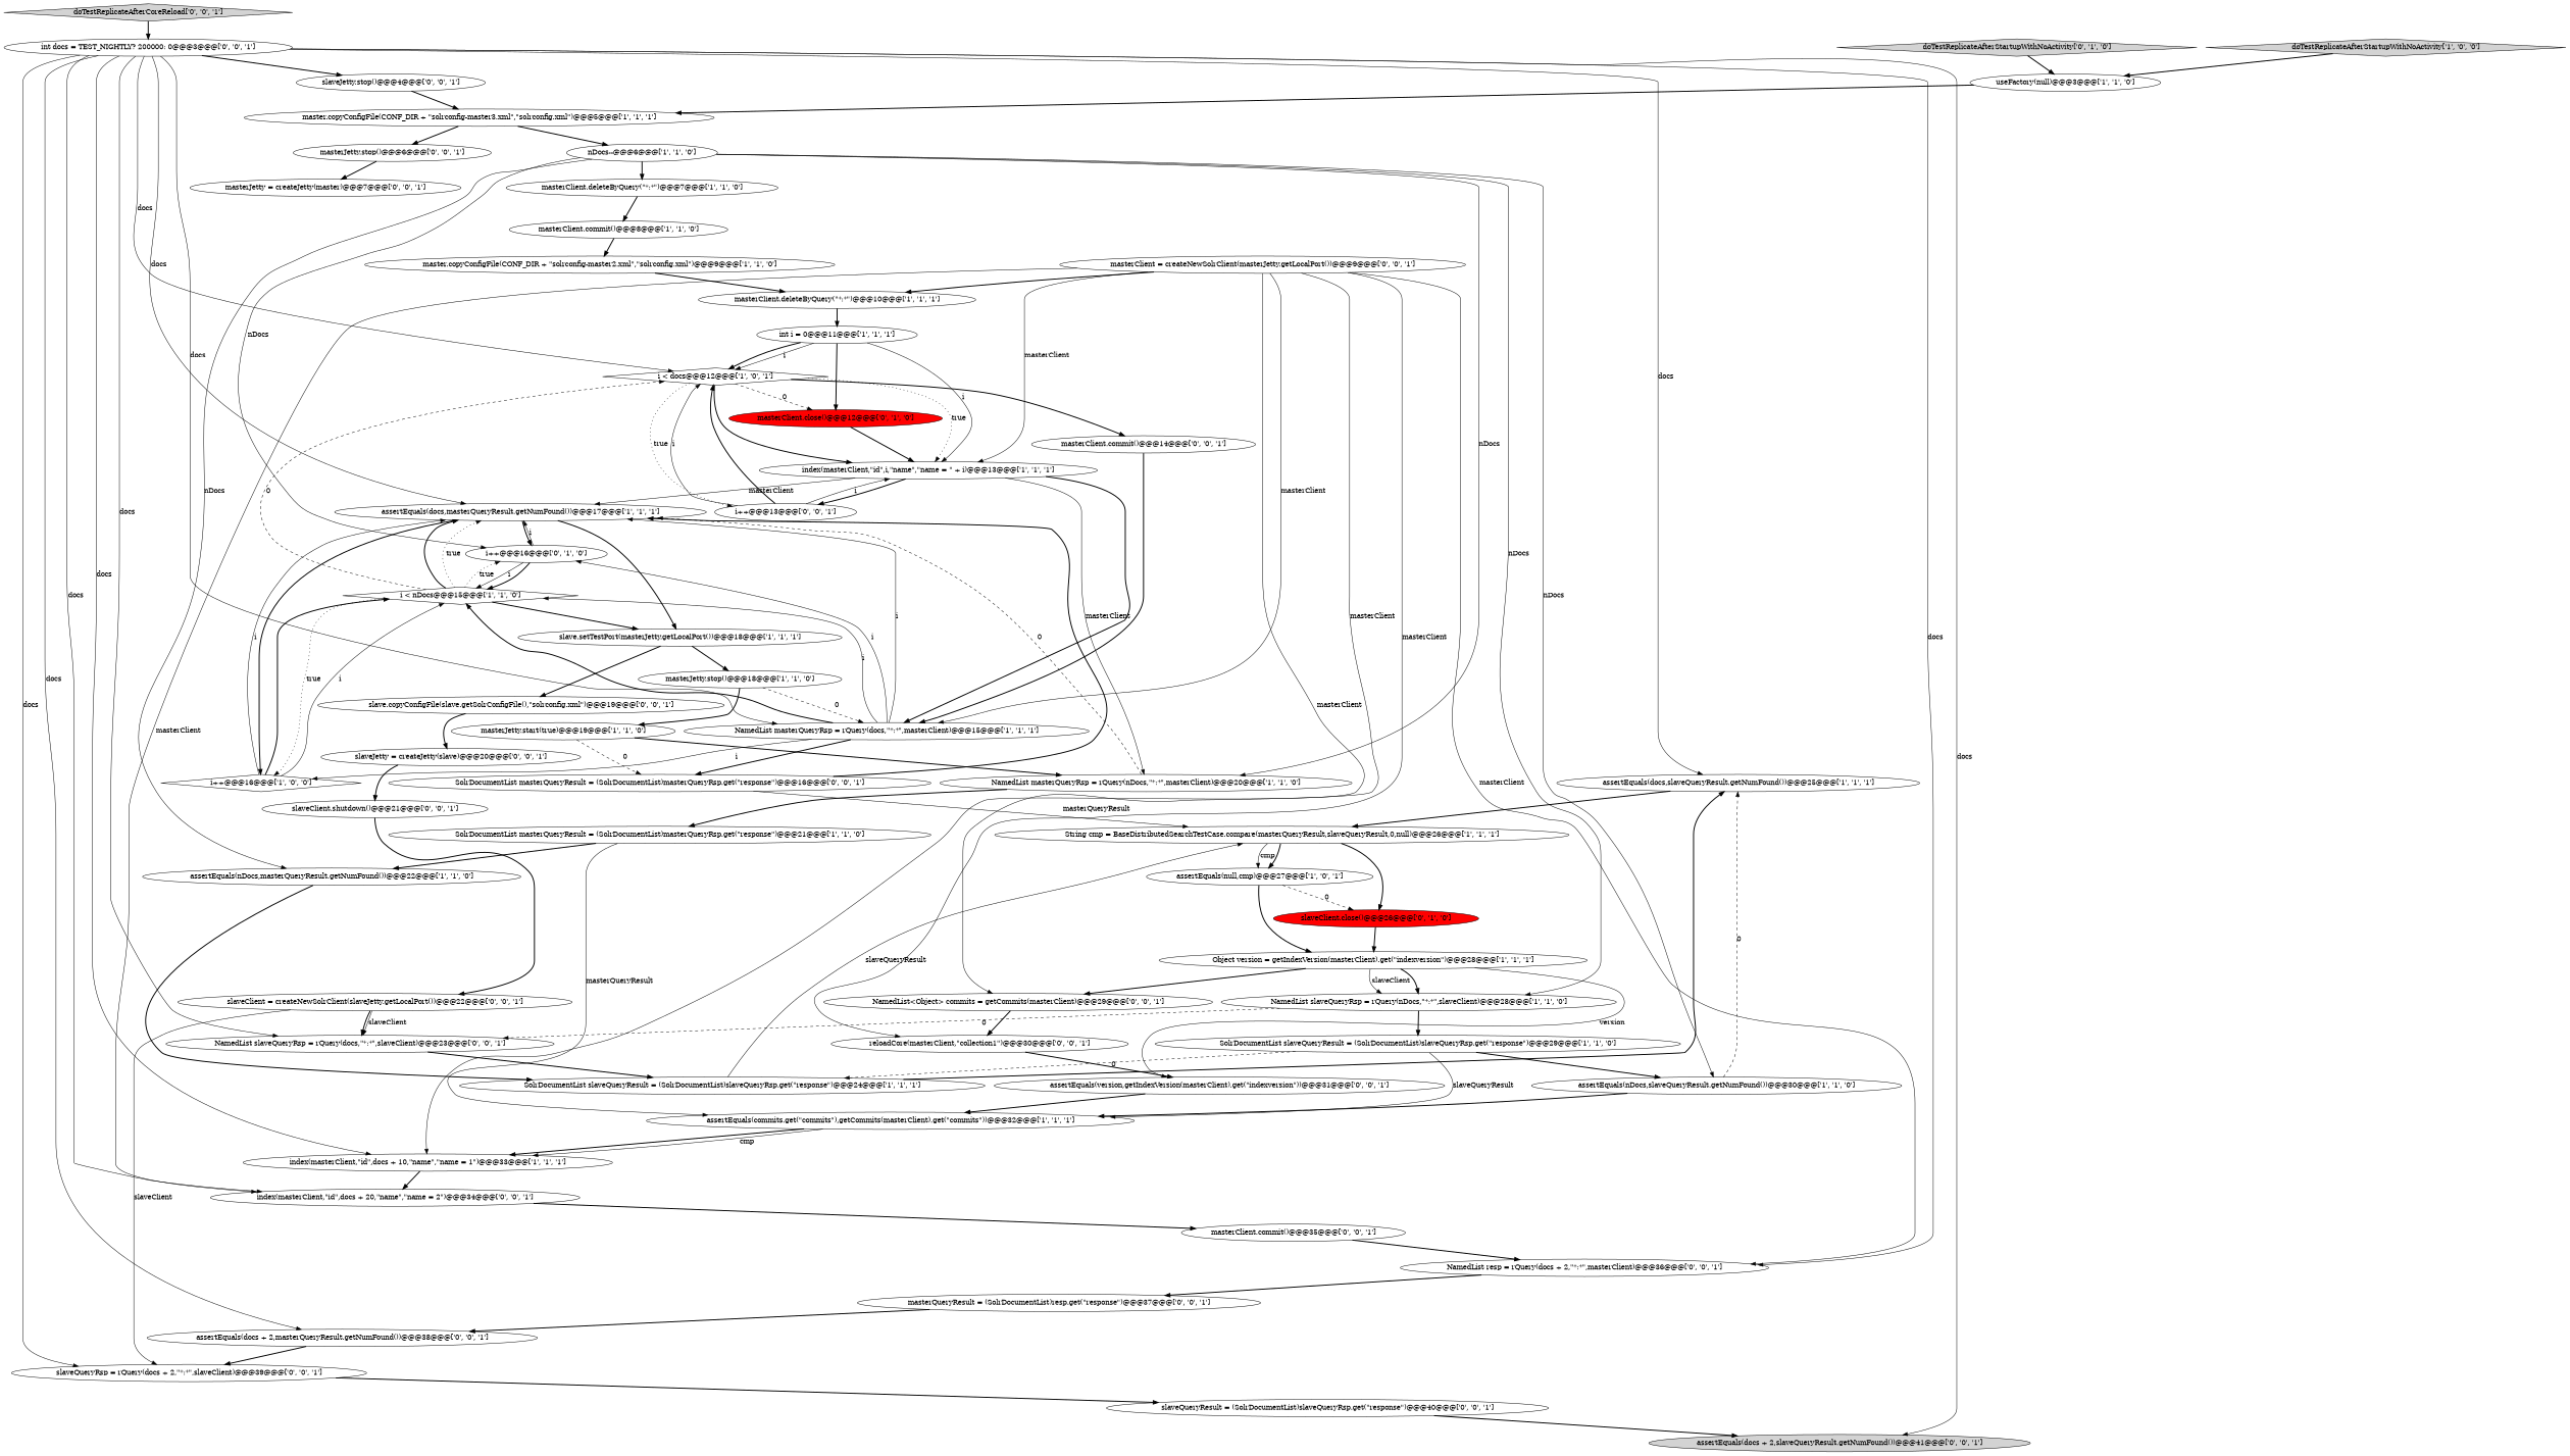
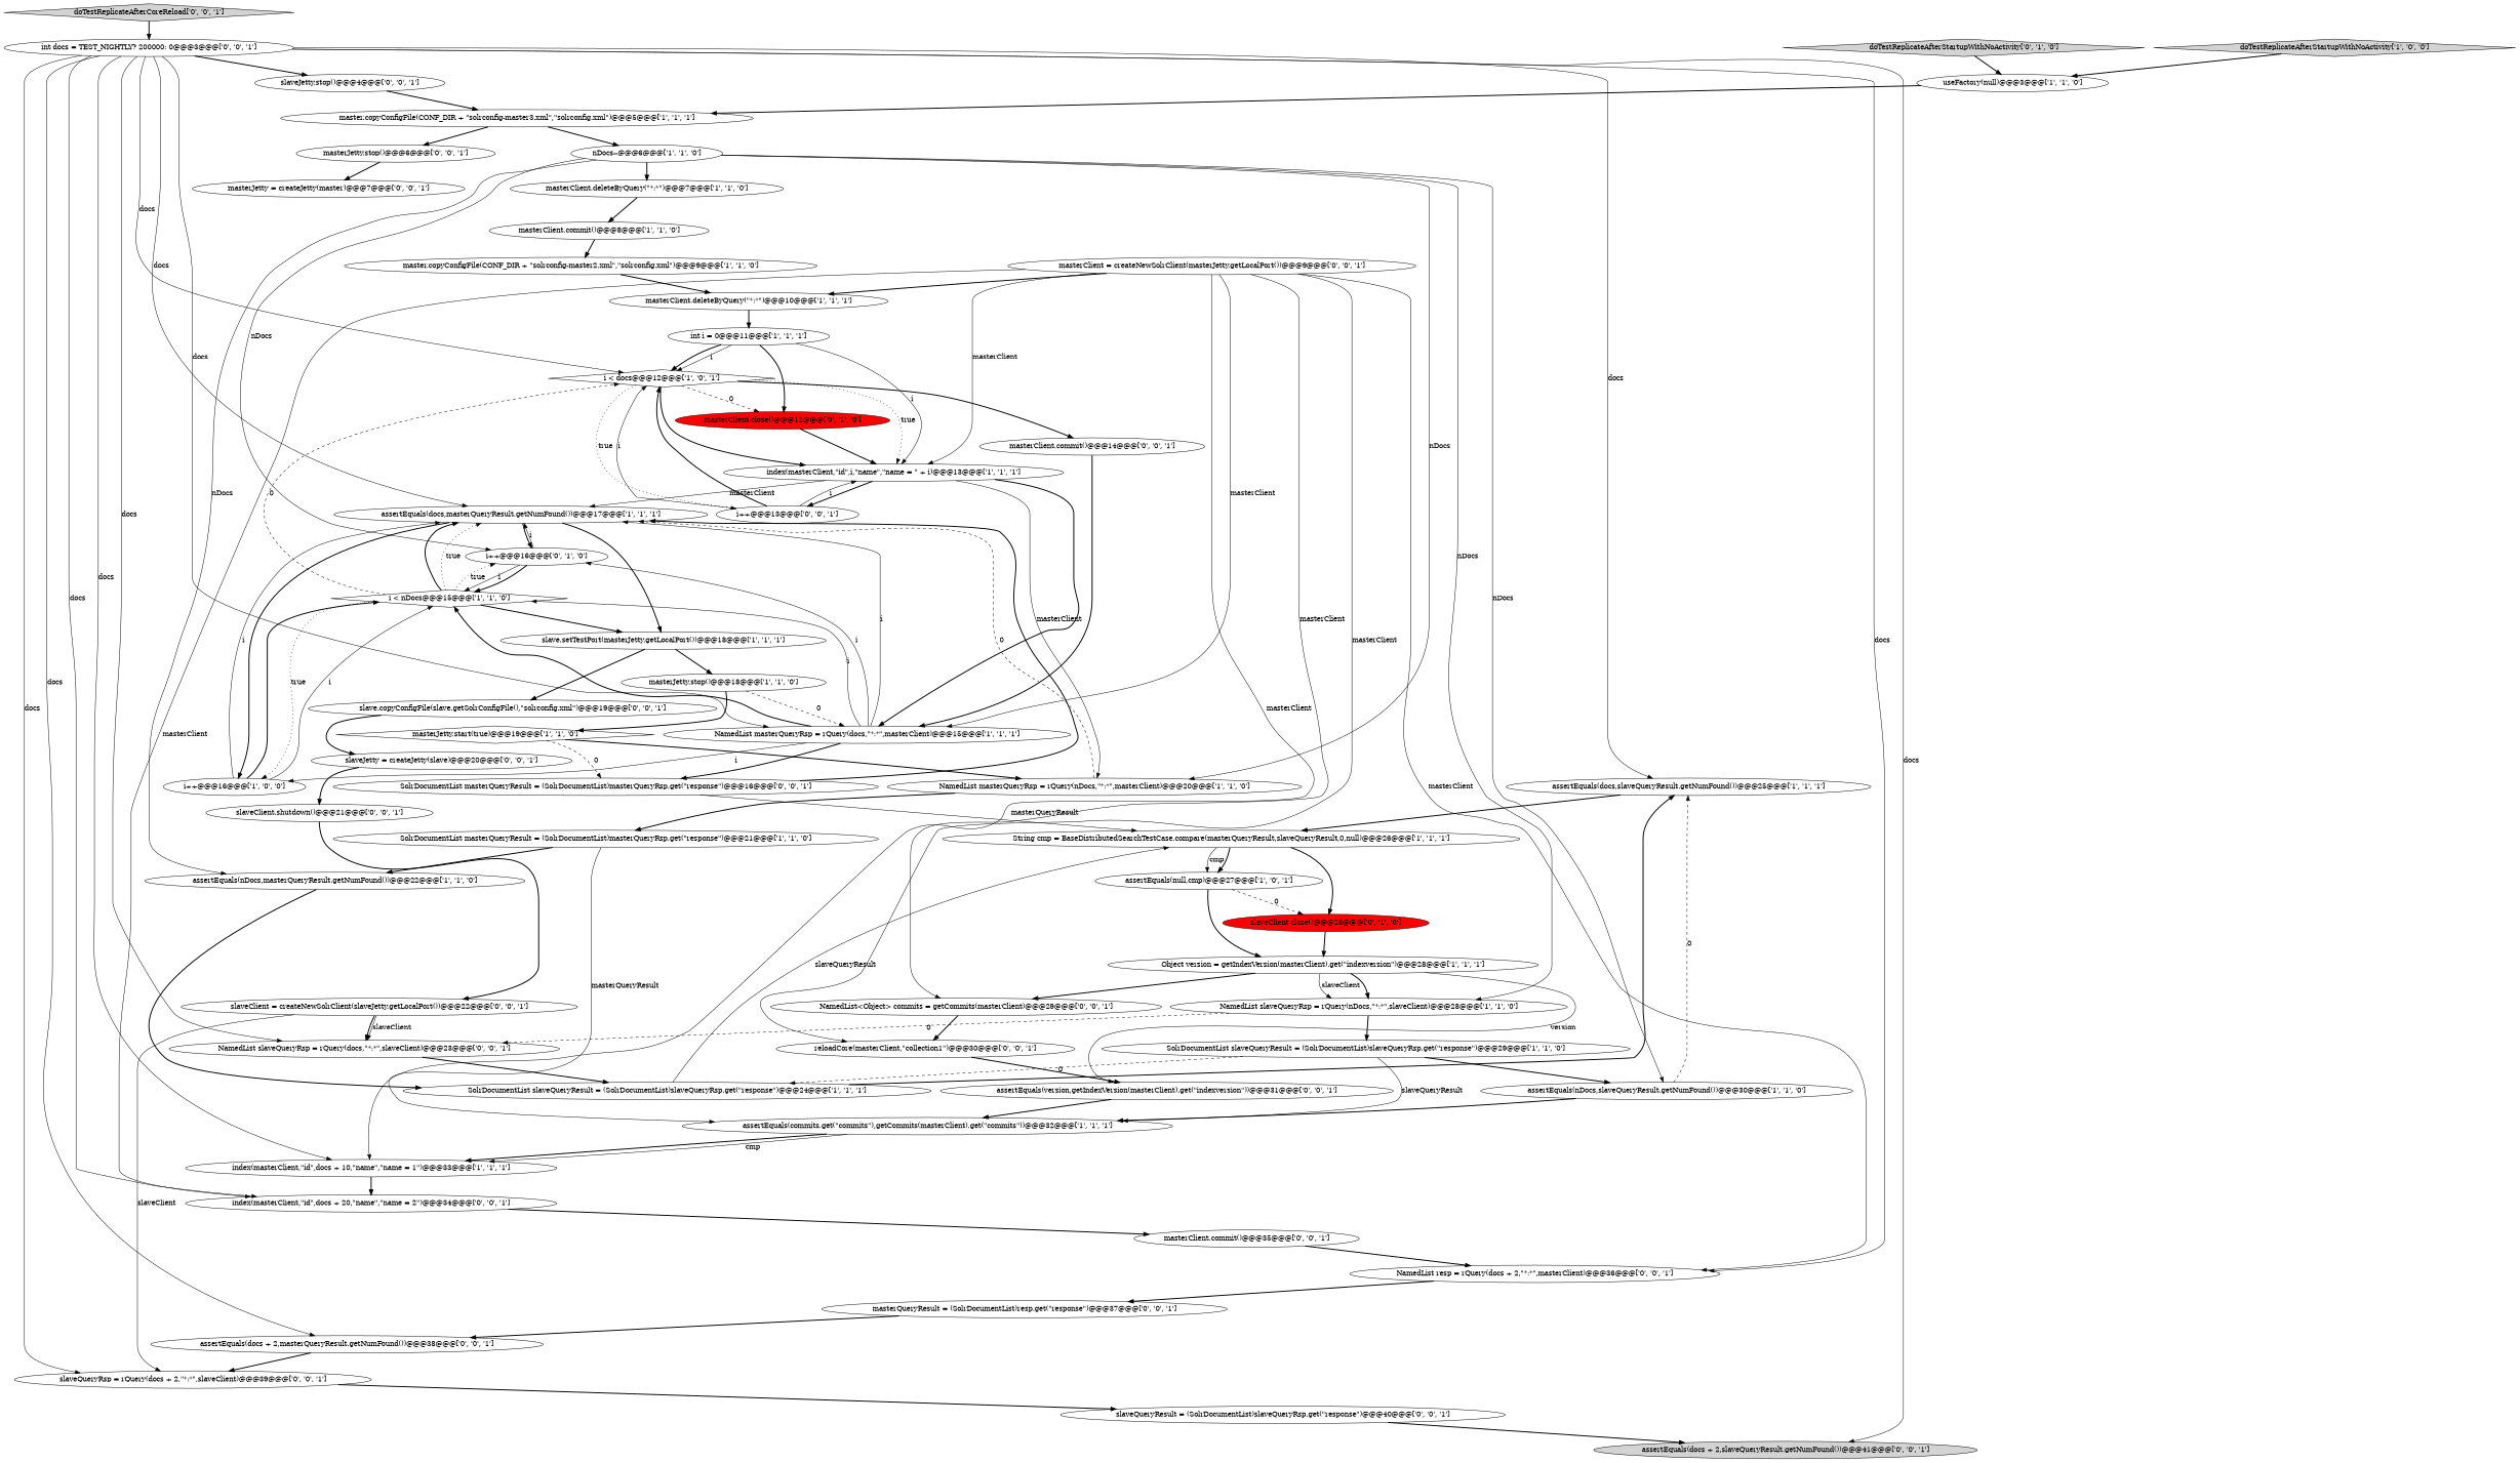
  digraph {
    node [fillcolor=white shape=ellipse style=filled]
    edge [style=bold]
    n1 [label="slaveQueryRsp = rQuery(docs + 2,\"*:*\",slaveClient)@@@39@@@['0', '0', '1']"]
    n2 [label="slaveQueryResult = (SolrDocumentList)slaveQueryRsp.get(\"response\")@@@40@@@['0', '0', '1']"]
    n3 [fillcolor=lightgray label="assertEquals(docs + 2,slaveQueryResult.getNumFound())@@@41@@@['0', '0', '1']"]
    n4 [label="SolrDocumentList slaveQueryResult = (SolrDocumentList)slaveQueryRsp.get(\"response\")@@@29@@@['1', '1', '0']"]
    n5 [label="assertEquals(nDocs,slaveQueryResult.getNumFound())@@@30@@@['1', '1', '0']"]
    n6 [label="assertEquals(commits.get(\"commits\"),getCommits(masterClient).get(\"commits\"))@@@32@@@['1', '1', '1']"]
    n7 [label="SolrDocumentList slaveQueryResult = (SolrDocumentList)slaveQueryRsp.get(\"response\")@@@24@@@['1', '1', '1']"]
    n8 [label="assertEquals(docs,slaveQueryResult.getNumFound())@@@25@@@['1', '1', '1']"]
    n9 [label="index(masterClient,\"id\",docs + 10,\"name\",\"name = 1\")@@@33@@@['1', '1', '1']"]
    n10 [label="String cmp = BaseDistributedSearchTestCase.compare(masterQueryResult,slaveQueryResult,0,null)@@@26@@@['1', '1', '1']"]
    n11 [label="masterClient.deleteByQuery(\"*:*\")@@@10@@@['1', '1', '1']"]
    n12 [label="int i = 0@@@11@@@['1', '1', '1']"]
    n13 [label="i < docs@@@12@@@['1', '0', '1']" shape=diamond]
    n14 [fillcolor=red label="masterClient.close()@@@12@@@['0', '1', '0']"]
    n15 [label="index(masterClient,\"id\",i,\"name\",\"name = \" + i)@@@13@@@['1', '1', '1']"]
    n16 [label="i++@@@16@@@['0', '1', '0']"]
    n17 [label="assertEquals(docs,masterQueryResult.getNumFound())@@@17@@@['1', '1', '1']"]
    n18 [label="i < nDocs@@@15@@@['1', '1', '0']" shape=diamond]
-   n19 [label="i++@@@16@@@['1', '0', '0']" shape=diamond]
+   n19 [label="i++@@@16@@@['1', '0', '0']"]
    n20 [label="slave.setTestPort(masterJetty.getLocalPort())@@@18@@@['1', '1', '1']"]
    n21 [label="slaveClient.shutdown()@@@21@@@['0', '0', '1']"]
    n22 [label="slaveClient = createNewSolrClient(slaveJetty.getLocalPort())@@@22@@@['0', '0', '1']"]
    n23 [label="NamedList slaveQueryRsp = rQuery(docs,\"*:*\",slaveClient)@@@23@@@['0', '0', '1']"]
    n24 [label="slaveJetty = createJetty(slave)@@@20@@@['0', '0', '1']"]
    n25 [label="masterClient = createNewSolrClient(masterJetty.getLocalPort())@@@9@@@['0', '0', '1']"]
    n26 [label="NamedList masterQueryRsp = rQuery(docs,\"*:*\",masterClient)@@@15@@@['1', '1', '1']"]
    n27 [label="index(masterClient,\"id\",docs + 20,\"name\",\"name = 2\")@@@34@@@['0', '0', '1']"]
    n28 [label="NamedList resp = rQuery(docs + 2,\"*:*\",masterClient)@@@36@@@['0', '0', '1']"]
    n29 [label="reloadCore(masterClient,\"collection1\")@@@30@@@['0', '0', '1']"]
    n30 [label="NamedList<Object> commits = getCommits(masterClient)@@@29@@@['0', '0', '1']"]
    n31 [label="useFactory(null)@@@3@@@['1', '1', '0']"]
    n32 [label="master.copyConfigFile(CONF_DIR + \"solrconfig-master3.xml\",\"solrconfig.xml\")@@@5@@@['1', '1', '1']"]
    n33 [label="nDocs--@@@6@@@['1', '1', '0']"]
    n34 [label="masterJetty.stop()@@@6@@@['0', '0', '1']"]
    n35 [label="slaveJetty.stop()@@@4@@@['0', '0', '1']"]
    n36 [label="masterJetty.stop()@@@18@@@['1', '1', '0']"]
-   n37 [label="masterJetty.start(true)@@@19@@@['1', '1', '0']"]
+   n37 [label="masterJetty.start(true)@@@19@@@['1', '1', '0']" shape=diamond]
    n38 [label="SolrDocumentList masterQueryResult = (SolrDocumentList)masterQueryRsp.get(\"response\")@@@16@@@['0', '0', '1']"]
    n39 [label="NamedList masterQueryRsp = rQuery(nDocs,\"*:*\",masterClient)@@@20@@@['1', '1', '0']"]
    n40 [label="i++@@@13@@@['0', '0', '1']"]
    n41 [label="masterClient.commit()@@@14@@@['0', '0', '1']"]
    n42 [label="masterClient.commit()@@@8@@@['1', '1', '0']"]
    n43 [label="master.copyConfigFile(CONF_DIR + \"solrconfig-master2.xml\",\"solrconfig.xml\")@@@9@@@['1', '1', '0']"]
    n44 [fillcolor=red label="slaveClient.close()@@@26@@@['0', '1', '0']"]
    n45 [label="Object version = getIndexVersion(masterClient).get(\"indexversion\")@@@28@@@['1', '1', '1']"]
    n46 [label="assertEquals(version,getIndexVersion(masterClient).get(\"indexversion\"))@@@31@@@['0', '0', '1']"]
    n47 [label="NamedList slaveQueryRsp = rQuery(nDocs,\"*:*\",slaveClient)@@@28@@@['1', '1', '0']"]
    n48 [fillcolor=lightgray label="doTestReplicateAfterStartupWithNoActivity['0', '1', '0']" shape=diamond]
    n49 [label="int docs = TEST_NIGHTLY? 200000: 0@@@3@@@['0', '0', '1']"]
    n50 [label="assertEquals(docs + 2,masterQueryResult.getNumFound())@@@38@@@['0', '0', '1']"]
    n51 [label="masterClient.commit()@@@35@@@['0', '0', '1']"]
    n52 [label="masterQueryResult = (SolrDocumentList)resp.get(\"response\")@@@37@@@['0', '0', '1']"]
    n53 [label="masterJetty = createJetty(master)@@@7@@@['0', '0', '1']"]
    n54 [fillcolor=lightgray label="doTestReplicateAfterCoreReload['0', '0', '1']" shape=diamond]
    n55 [label="slave.copyConfigFile(slave.getSolrConfigFile(),\"solrconfig.xml\")@@@19@@@['0', '0', '1']"]
    n56 [label="assertEquals(null,cmp)@@@27@@@['1', '0', '1']"]
    n57 [label="masterClient.deleteByQuery(\"*:*\")@@@7@@@['1', '1', '0']"]
    n58 [label="assertEquals(nDocs,masterQueryResult.getNumFound())@@@22@@@['1', '1', '0']"]
    n59 [fillcolor=lightgray label="doTestReplicateAfterStartupWithNoActivity['1', '0', '0']" shape=diamond]
    n60 [label="SolrDocumentList masterQueryResult = (SolrDocumentList)masterQueryRsp.get(\"response\")@@@21@@@['1', '1', '0']"]
    n1 -> n2
    n2 -> n3
    n4 -> n5
    n4 -> n6 [label=slaveQueryResult style=solid]
    n4 -> n7 [label=0 style=dashed]
    n5 -> n6
    n5 -> n8 [label=0 style=dashed]
    n6 -> n9
    n6 -> n9 [label=cmp style=solid]
    n7 -> n8
    n7 -> n10 [label=slaveQueryResult style=solid]
    n8 -> n10
    n9 -> n27
    n10 -> n44
    n10 -> n56 [label=cmp style=solid]
    n10 -> n56
    n11 -> n12
    n12 -> n13 [label=i style=solid]
    n12 -> n13
    n12 -> n14
    n12 -> n15 [label=i style=solid]
    n13 -> n14 [label=0 style=dashed]
    n13 -> n15
    n13 -> n15 [label=true style=dotted]
    n13 -> n40 [label=true style=dotted]
    n13 -> n41
    n14 -> n15
    n15 -> n17 [label=masterClient style=solid]
    n15 -> n26
    n15 -> n39 [label=masterClient style=solid]
    n15 -> n40
    n16 -> n17 [label=i style=solid]
    n16 -> n18 [label=i style=solid]
    n16 -> n18
    n17 -> n16
    n17 -> n19
    n17 -> n20
    n18 -> n13 [label=0 style=dashed]
    n18 -> n16 [label=true style=dotted]
    n18 -> n17
    n18 -> n17 [label=true style=dotted]
    n18 -> n19 [label=true style=dotted]
    n18 -> n20
    n19 -> n17 [label=i style=solid]
    n19 -> n18 [label=i style=solid]
    n19 -> n18
    n20 -> n36
    n20 -> n55
    n21 -> n22
    n22 -> n1 [label=slaveClient style=solid]
    n22 -> n23 [label=slaveClient style=solid]
    n22 -> n23
    n23 -> n7
    n24 -> n21
    n25 -> n9 [label=masterClient style=solid]
    n25 -> n11
    n25 -> n15 [label=masterClient style=solid]
    n25 -> n26 [label=masterClient style=solid]
    n25 -> n27 [label=masterClient style=solid]
    n25 -> n28 [label=masterClient style=solid]
    n25 -> n29 [label=masterClient style=solid]
    n25 -> n30 [label=masterClient style=solid]
    n26 -> n16 [label=i style=solid]
    n26 -> n17 [label=i style=solid]
    n26 -> n18
    n26 -> n18 [label=i style=solid]
    n26 -> n19 [label=i style=solid]
    n26 -> n38
    n27 -> n51
    n28 -> n52
    n29 -> n46
    n30 -> n29
    n31 -> n32
    n32 -> n33
    n32 -> n34
    n33 -> n5 [label=nDocs style=solid]
    n33 -> n16 [label=nDocs style=solid]
    n33 -> n39 [label=nDocs style=solid]
    n33 -> n47 [label=nDocs style=solid]
    n33 -> n57
    n33 -> n58 [label=nDocs style=solid]
    n34 -> n53
    n35 -> n32
    n36 -> n26 [label=0 style=dashed]
    n36 -> n37
    n37 -> n38 [label=0 style=dashed]
    n37 -> n39
    n38 -> n10 [label=masterQueryResult style=solid]
    n38 -> n17
    n39 -> n17 [label=0 style=dashed]
    n39 -> n60
    n40 -> n13 [label=i style=solid]
    n40 -> n13
    n40 -> n15 [label=i style=solid]
    n41 -> n26
    n42 -> n43
    n43 -> n11
    n44 -> n45
    n45 -> n30
    n45 -> n46 [label=version style=solid]
    n45 -> n47
    n45 -> n47 [label=slaveClient style=solid]
    n46 -> n6
    n47 -> n4
    n47 -> n23 [label=0 style=dashed]
    n48 -> n31
    n49 -> n1 [label=docs style=solid]
    n49 -> n3 [label=docs style=solid]
    n49 -> n8 [label=docs style=solid]
    n49 -> n9 [label=docs style=solid]
    n49 -> n13 [label=docs style=solid]
    n49 -> n17 [label=docs style=solid]
    n49 -> n23 [label=docs style=solid]
    n49 -> n26 [label=docs style=solid]
    n49 -> n27 [label=docs style=solid]
    n49 -> n28 [label=docs style=solid]
    n49 -> n35
    n49 -> n50 [label=docs style=solid]
    n50 -> n1
    n51 -> n28
    n52 -> n50
    n54 -> n49
    n55 -> n24
    n56 -> n44 [label=0 style=dashed]
    n56 -> n45
    n57 -> n42
    n58 -> n7
    n59 -> n31
    n60 -> n6 [label=masterQueryResult style=solid]
    n60 -> n58
  }
